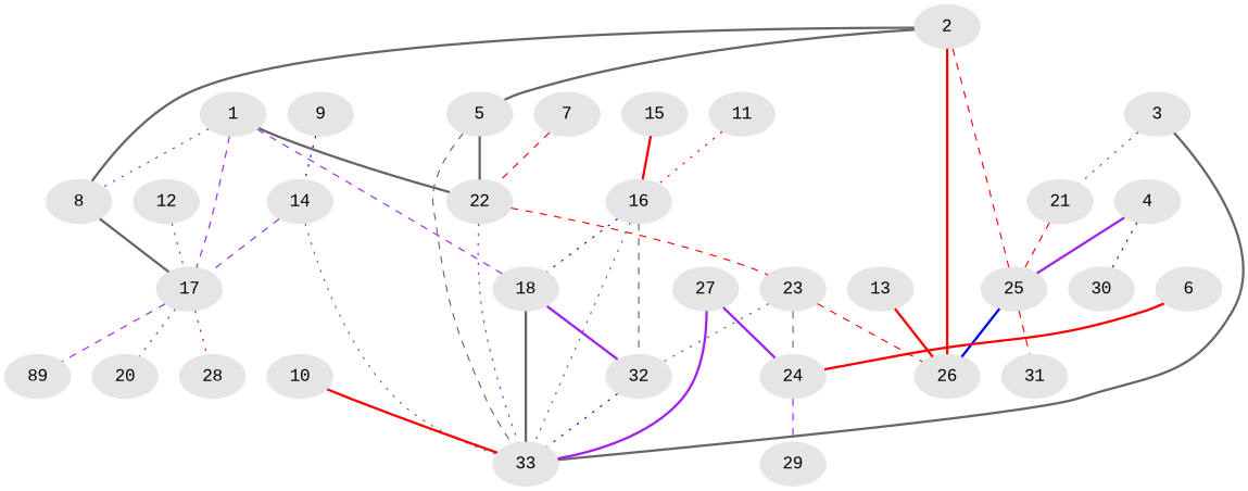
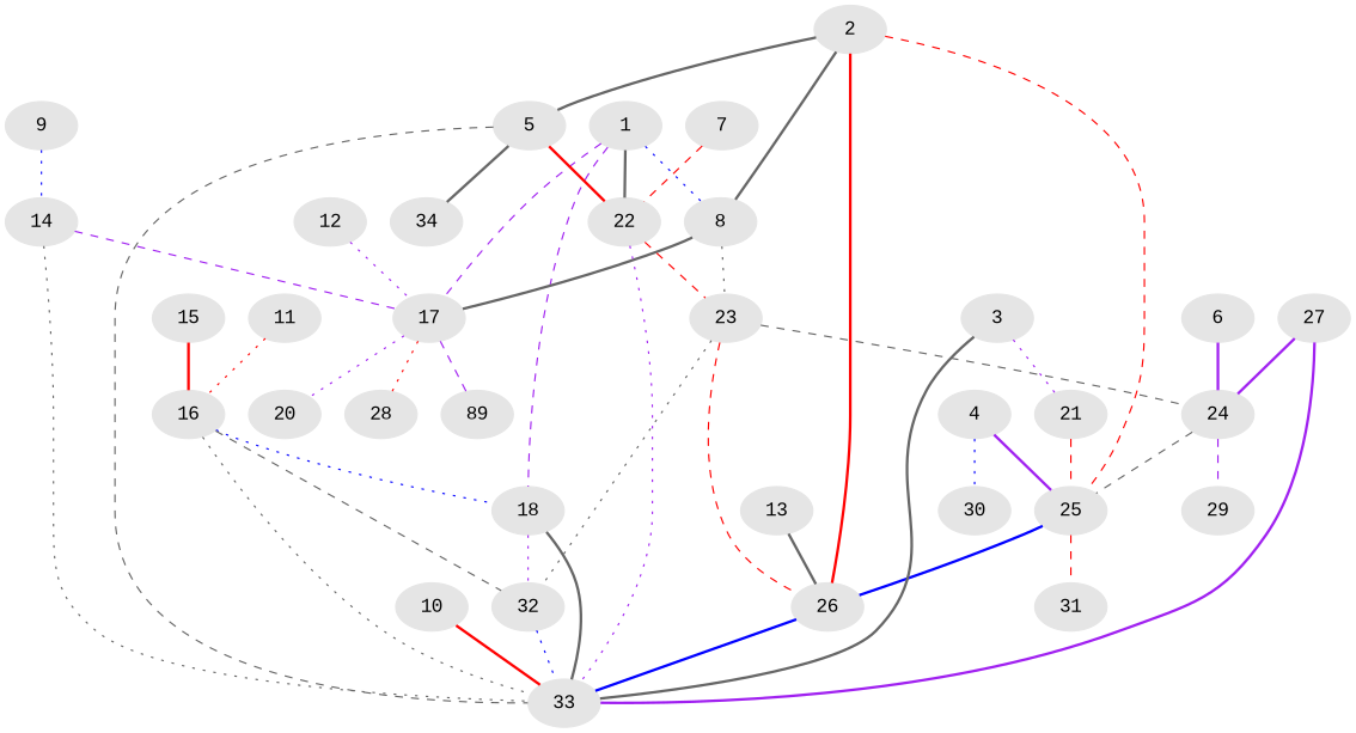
  graph {
    fontname="Liberation Mono"
    node [color=gray90 fontname="Liberation Mono" style=filled]
    edge [color=gray40 fontname="Liberation Mono" style=bold weight=1.0]
    1
    8
    17
    18
    22
    23
    n7 [label=89]
    20
    28
    33
    32
    2
    5
    25
    26
+   34
    31
    3
    21
    4
    30
    24
    6
    29
    7
    9
    14
    10
    11
    16
    12
    13
    15
    27
-   1 -- 8 [color=purple style=dotted weight=2.0]
+   1 -- 8 [color=blue style=dotted weight=2.0]
    1 -- 17 [color=purple style=dashed weight=2.0]
    1 -- 18 [color=purple style=dashed]
    1 -- 22
    8 -- 17
+   8 -- 23 [style=dotted]
    17 -- n7 [color=purple style=dashed]
    17 -- 20 [color=purple style=dotted]
    17 -- 28 [color=red style=dotted]
    18 -- 33
-   18 -- 32 [color=purple]
+   18 -- 32 [color=purple style=dotted]
    22 -- 23 [color=red style=dashed]
    22 -- 33 [color=purple style=dotted]
    23 -- 32 [style=dotted]
    23 -- 26 [color=red style=dashed]
    23 -- 24 [style=dashed weight=3.0]
    32 -- 33 [color=blue style=dotted]
    2 -- 8
    2 -- 5
    2 -- 25 [color=red style=dashed]
    2 -- 26 [color=red weight=2.0]
-   5 -- 22 [weight=4.0]
+   5 -- 22 [color=red weight=4.0]
    5 -- 33 [style=dashed]
+   5 -- 34
    25 -- 26 [color=blue weight=2.0]
    25 -- 31 [color=red style=dashed]
+   26 -- 33 [color=blue]
    3 -- 33
    3 -- 21 [color=purple style=dotted]
    21 -- 25 [color=red style=dashed]
    4 -- 25 [color=purple]
    4 -- 30 [color=blue style=dotted]
+   24 -- 25 [style=dashed]
    24 -- 29 [color=purple style=dashed]
-   6 -- 24 [color=red]
+   6 -- 24 [color=purple]
    7 -- 22 [color=red style=dashed]
    9 -- 14 [color=blue style=dotted]
    14 -- 17 [color=purple style=dashed]
    14 -- 33 [style=dotted]
    10 -- 33 [color=red]
    11 -- 16 [color=red style=dotted]
    16 -- 18 [color=blue style=dotted]
    16 -- 33 [style=dotted]
    16 -- 32 [style=dashed]
    12 -- 17 [color=purple style=dotted]
-   13 -- 26 [color=red]
+   13 -- 26
    15 -- 16 [color=red]
    27 -- 33 [color=purple]
    27 -- 24 [color=purple]
  }
